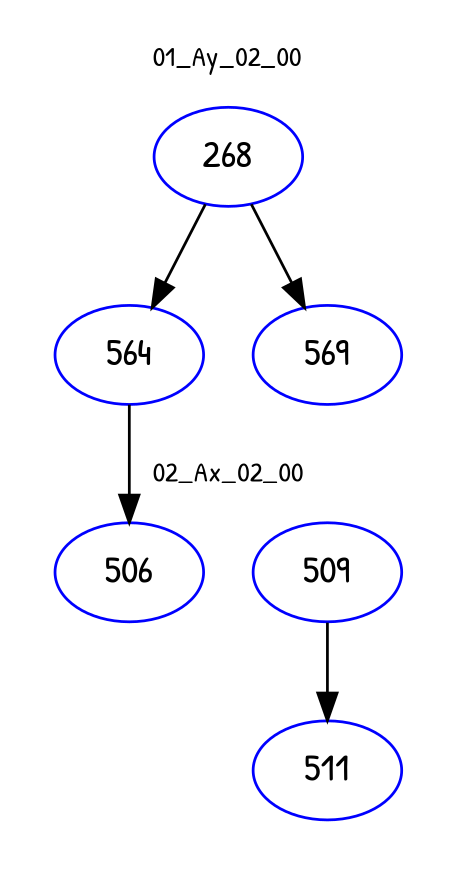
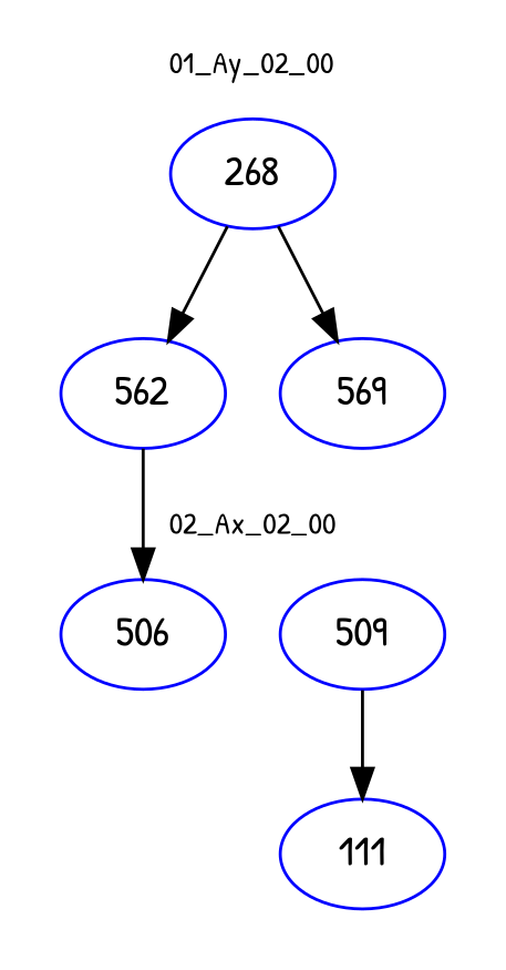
  digraph {
    fontname="Patrick Hand"
    node [color=blue fontname="Patrick Hand"]
    edge [color=black fontname="Patrick Hand"]
    n1 [label=509]
    n2 [label=506]
-   n3 [label=511]
+   n3 [label=111]
    n4 [label=268]
-   n5 [label=564]
+   n5 [label=562]
    n6 [label=569]
    subgraph cluster_1 {
      color=white
      fontsize=10
      label="02_Ax_02_00"
      n1
      n2
      n3
    }
    subgraph cluster_2 {
      color=white
      fontsize=10
      label="01_Ay_02_00"
      n4
      n5
      n6
    }
    n1 -> n3
    n4 -> n5
    n4 -> n6
    n5 -> n2
  }
